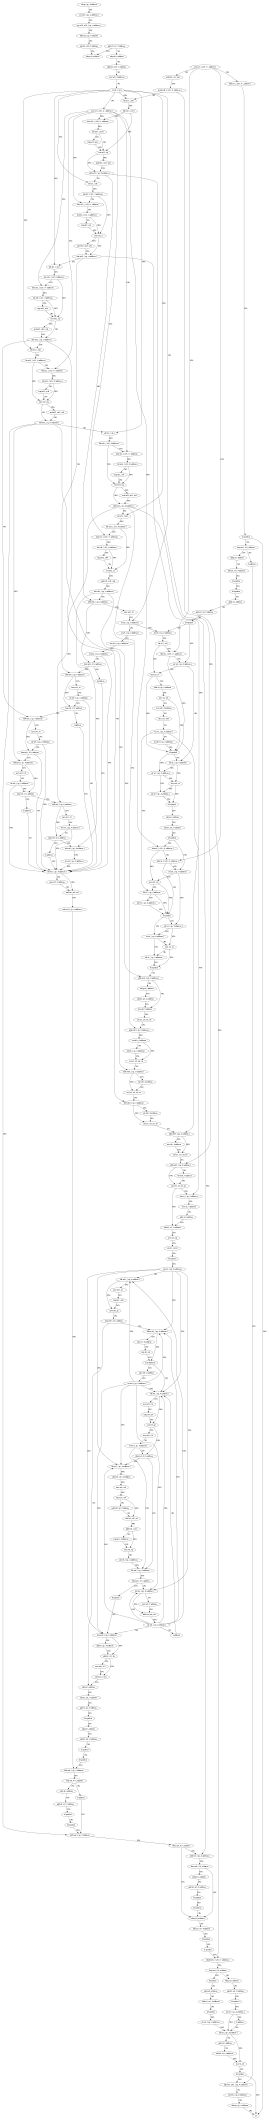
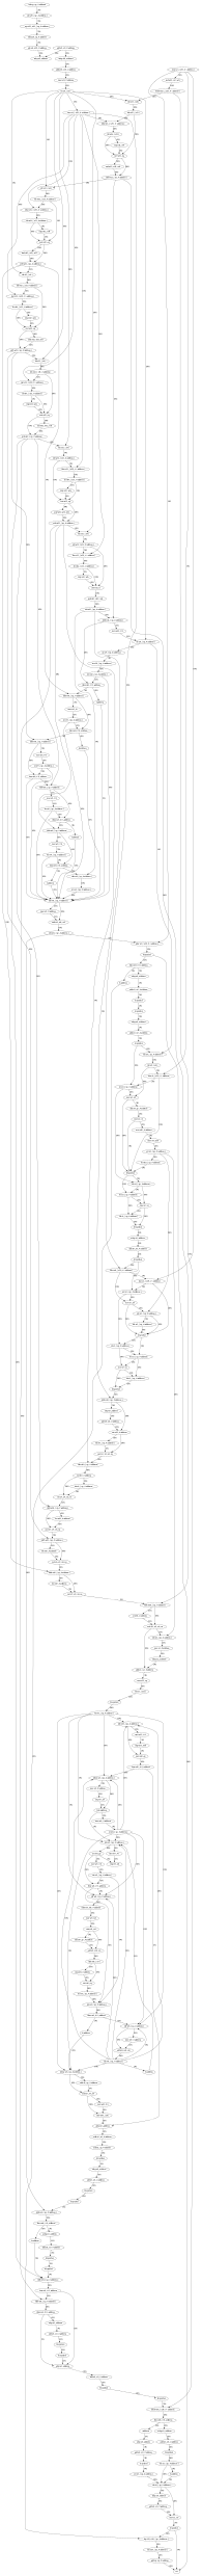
  digraph {
    fontname=Merriweather
    node [fontname=Merriweather]
    edge [fontname=Merriweather]
    n1 [label="sub sp , sp , # address"]
    n2 [label="str x28 , [ sp , # address ]"]
    n3 [label="stp x29 , x30 , [ sp , # address ]"]
    n4 [label="add x29 , sp , # address"]
    n5 [label="sub x8 , x29 , # address"]
    n6 [label="adrp x9 , address"]
    n7 [label="add x9 , x9 , # address"]
    n8 [label="adrp x10 , address"]
    n9 [label="add x10 , x10 , # address"]
    n10 [label="mov w11 , # address"]
    n11 [label="str x0 , [ x8 ]"]
    n12 [label="stur x1 , [ x29 , #- address ]"]
    n13 [label="ldr x13 , [ x8 ]"]
    n14 [label="ldr x13 , [ x8 ]"]
    n15 [label="ldr x13 , [ x8 ]"]
    n16 [label="ldr x13 , [ x8 ]"]
    n17 [label="ldr x13 , [ x8 ]"]
    n18 [label="ldr x13 , [ x8 ]"]
    n19 [label="str x8 , [ sp , # address ]"]
    n20 [label="ldur x13 , [ x29 , #- address ]"]
    n21 [label="ldur x13 , [ x29 , #- address ]"]
    n22 [label="ldur x13 , [ x29 , #- address ]"]
    n23 [label="ldur x13 , [ x29 , #- address ]"]
    n24 [label="ldur x13 , [ x29 , #- address ]"]
    n25 [label="ldur x13 , [ x29 , #- address ]"]
    n26 [label="ldur x8 , [ x29 , #- address ]"]
    n27 [label="ldr w12 , [ x13 ]"]
    n28 [label="ldr w12 , [ x13 , # address ]"]
    n29 [label="ldr w12 , [ x13 , # address ]"]
    n30 [label="ldr w12 , [ x13 , # address ]"]
    n31 [label="ldr w12 , [ x13 , # address ]"]
    n32 [label="ldr w12 , [ x13 , # address ]"]
    n33 [label="str x9 , [ sp , # address ]"]
    n34 [label="ldr x8 , [ sp , # address ]"]
    n35 [label="stur x2 , [ x29 , #- address ]"]
    n36 [label="and w12 , w3 , w11"]
    n37 [label="ldur x0 , [ x29 , #- address ]"]
    n38 [label="ldur x1 , [ x29 , #- address ]"]
    n39 [label="ldur x1 , [ x29 , #- address ]"]
    n40 [label="ldr w14 , [ x13 ]"]
    n41 [label="ldr w14 , [ x13 , # address ]"]
    n42 [label="ldr w14 , [ x13 , # address ]"]
    n43 [label="ldr w14 , [ x13 , # address ]"]
    n44 [label="ldr w14 , [ x13 , # address ]"]
    n45 [label="ldr w14 , [ x13 , # address ]"]
    n46 [label="mov x0 , x8"]
    n47 [label="sturb w12 , [ x29 , #- address ]"]
    n48 [label="bl symbol"]
    n49 [label="str x0 , [ sp , # address ]"]
    n50 [label="bl symbol"]
    n51 [label="str x0 , [ sp , # address ]"]
    n52 [label="bl symbol"]
    n53 [label="ldurb w8 , [ x29 , #- address ]"]
    n54 [label="tbnz w8 , # 0 , address"]
    n55 [label="cset w12 , eq"]
    n56 [label="and w12 , w12 , w11"]
    n57 [label="strb w12 , [ sp , # address ]"]
    n58 [label="cmp w12 , w14"]
    n59 [label="ldrb w11 , [ sp , # address ]"]
    n60 [label="ldrb w10 , [ sp , # address ]"]
    n61 [label="mov w12 , # 0"]
    n62 [label="tbnz w11 , # 0 , address"]
    n63 [label="tst w10 , # address"]
    n64 [label="csel x11 , x9 , x8 , ne"]
    n65 [label="cset w12 , eq"]
    n66 [label="and w12 , w12 , w11"]
    n67 [label="strb w12 , [ sp , # address ]"]
    n68 [label="cmp w12 , w14"]
    n69 [label="ldrb w8 , [ sp , # address ]"]
    n70 [label="ldrb w10 , [ sp , # address ]"]
    n71 [label="mov w9 , # 0"]
    n72 [label="tbnz w8 , # 0 , address"]
    n73 [label="tst w10 , # address"]
    n74 [label="csel x7 , x9 , x8 , ne"]
    n75 [label="cset w12 , eq"]
    n76 [label="and w12 , w12 , w11"]
    n77 [label="strb w12 , [ sp , # address ]"]
    n78 [label="cmp w12 , w14"]
    n79 [label="ldrb w8 , [ sp , # address ]"]
    n80 [label="ldrb w10 , [ sp , # address ]"]
    n81 [label="mov w9 , # 0"]
    n82 [label="tbnz w8 , # 0 , address"]
    n83 [label="tst w10 , # address"]
    n84 [label="csel x6 , x9 , x8 , ne"]
    n85 [label="cset w12 , eq"]
    n86 [label="and w12 , w12 , w11"]
    n87 [label="strb w12 , [ sp , # address ]"]
    n88 [label="cmp w12 , w14"]
    n89 [label="ldrb w8 , [ sp , # address ]"]
    n90 [label="ldrb w10 , [ sp , # address ]"]
    n91 [label="ldrb w8 , [ sp , # address ]"]
    n92 [label="mov w9 , # 0"]
    n93 [label="tbnz w8 , # 0 , address"]
    n94 [label="tst w10 , # address"]
    n95 [label="csel x5 , x9 , x8 , ne"]
    n96 [label="tbnz w8 , # 0 , address"]
    n97 [label="cset w12 , eq"]
    n98 [label="and w12 , w12 , w11"]
    n99 [label="strb w12 , [ sp , # address ]"]
    n100 [label="cmp w12 , w14"]
    n101 [label="ldrb w8 , [ sp , # address ]"]
    n102 [label="ldrb w10 , [ sp , # address ]"]
    n103 [label="ldrb w8 , [ sp , # address ]"]
    n104 [label="mov w9 , # 0"]
    n105 [label="tbnz w8 , # 0 , address"]
    n106 [label="tst w10 , # address"]
    n107 [label="tbnz w8 , # 0 , address"]
    n108 [label="cset w12 , eq"]
    n109 [label="and w11 , w12 , w11"]
    n110 [label="cmp w12 , w14"]
    n111 [label="strb w11 , [ sp , # address ]"]
    n112 [label="ldrb w10 , [ sp , # address ]"]
    n113 [label="ldrb w8 , [ sp , # address ]"]
    n114 [label="adrp x8 , address"]
    n115 [label="tst w10 , # address"]
    n116 [label="str w8 , [ sp , # address ]"]
    n117 [label="b address"]
    n118 [label="str x10 , [ sp , # address ]"]
    n119 [label="ldr x9 , [ x8 ]"]
    n120 [label="str w12 , [ sp , # address ]"]
    n121 [label="ldr w8 , [ sp , # address ]"]
    n122 [label="mov w9 , # address"]
    n123 [label="and w8 , w8 , w9"]
    n124 [label="str w9 , [ sp , # address ]"]
    n125 [label="b address"]
    n126 [label="str w9 , [ sp , # address ]"]
    n127 [label="strb w8 , [ sp , # address ]"]
    n128 [label="str w9 , [ sp , # address ]"]
    n129 [label="b address"]
    n130 [label="ldrb w8 , [ sp , # address ]"]
    n131 [label="tbnz w8 , # 0 , address"]
    n132 [label="tbnz w0 , # 0 , address"]
    n133 [label=ret]
    n134 [label="adrp x0 , address"]
    n135 [label="b address"]
    n136 [label="add x0 , x0 , # address"]
    n137 [label="ldp x29 , x30 , [ sp , # address ]"]
    n138 [label="bl symbol"]
    n139 [label="ldr x28 , [ sp , # address ]"]
    n140 [label="str w9 , [ sp , # address ]"]
    n141 [label="b address"]
    n142 [label="bl symbol"]
    n143 [label="adrp x0 , address"]
    n144 [label="add x0 , x0 , # address"]
    n145 [label="bl symbol"]
    n146 [label="mov x0 , x9"]
    n147 [label="ldr x1 , [ sp , # address ]"]
    n148 [label="add x9 , sp , # address"]
    n149 [label="str x0 , [ sp , # address ]"]
    n150 [label="mov x0 , x1"]
    n151 [label="mov x2 , x9"]
    n152 [label="mov w10 , # address"]
    n153 [label="mov w3 , w10"]
    n154 [label="str x9 , [ sp , # address ]"]
    n155 [label="str w10 , [ sp , # address ]"]
    n156 [label="ldr x2 , [ sp , # address ]"]
    n157 [label="ldr x0 , [ sp , # address ]"]
    n158 [label="ldr w3 , [ sp , # address ]"]
    n159 [label="mov x1 , # address"]
    n160 [label="ldr x1 , [ sp , # address ]"]
    n161 [label="bl symbol"]
    n162 [label="adrp x0 , address"]
    n163 [label="add x0 , x0 , # address"]
    n164 [label="bl symbol"]
    n165 [label="ldr x1 , [ sp , # address ]"]
    n166 [label="str x0 , [ sp , # address ]"]
    n167 [label="mov x0 , x1"]
    n168 [label="ldr x1 , [ sp , # address ]"]
    n169 [label="bl symbol"]
    n170 [label="add x8 , x8 , # address"]
+   n171 [label="ldr x9 , [ sp , # address ]"]
    n172 [label="csel x3 , x9 , x8 , ne"]
    n173 [label="ldr x8 , [ sp , # address ]"]
    n174 [label="csel x4 , x9 , x8 , ne"]
    n175 [label="add x2 , x2 , # address"]
    n176 [label="str x11 , [ x12 ]"]
    n177 [label="bl symbol"]
    n178 [label="adrp x2 , address"]
    n179 [label="mov x12 , sp"]
    n180 [label="str w0 , [ sp , # address ]"]
    n181 [label="ldr w10 , [ sp , # address ]"]
    n182 [label="ldrsw x8 , [ sp , # address ]"]
    n183 [label="ldr w8 , [ sp , # address ]"]
    n184 [label="ldr w8 , [ sp , # address ]"]
    n185 [label="ldr w8 , [ sp , # address ]"]
    n186 [label="ldrsw x8 , [ sp , # address ]"]
    n187 [label="mov w13 , # 0"]
    n188 [label="cset w10 , gt"]
    n189 [label="mov x9 , # address"]
    n190 [label="b.hs address"]
    n191 [label="mov w9 , # 0"]
    n192 [label="cset w8 , ge"]
    n193 [label="subs w8 , w8 , # address"]
    n194 [label="mov w9 , # address"]
    n195 [label="add w8 , w8 , w9"]
    n196 [label="add x9 , sp , # address"]
    n197 [label="add x8 , x9 , x8"]
    n198 [label="cmp w13 , w10"]
    n199 [label="tbnz w10 , # 0 , address"]
    n200 [label="adrp x0 , address"]
    n201 [label="add x0 , x0 , # address"]
    n202 [label="add x1 , sp , # address"]
    n203 [label="cmp x9 , x8"]
    n204 [label="mov w8 , # address"]
    n205 [label="add sp , sp , # address"]
    n206 [label="bl symbol"]
    n207 [label="adrp x0 , address"]
    n208 [label="add x0 , x0 , # address"]
    n209 [label="bl symbol"]
    n210 [label="bl symbol"]
    n211 [label="adrp x0 , address"]
    n212 [label="b address"]
    n213 [label="add x0 , x0 , # address"]
    n214 [label="bl symbol"]
    n215 [label="str w8 , [ sp , # address ]"]
    n216 [label="cmp w9 , w8"]
    n217 [label="mov w9 , # 0"]
    n218 [label="tbnz w8 , # 0 , address"]
    n219 [label="bl symbol"]
    n220 [label="adrp x0 , address"]
    n221 [label="str w9 , [ sp , # address ]"]
    n222 [label="ldr w8 , [ sp , # address ]"]
    n223 [label="tbnz w8 , # 0 , address"]
    n224 [label="b address"]
    n225 [label="mov w9 , w8"]
    n226 [label="add x0 , x0 , # address"]
    n227 [label="bl symbol"]
    n228 [label="bl symbol"]
    n229 [label="adrp x0 , address"]
    n230 [label="b address"]
    n231 [label="add x0 , x0 , # address"]
    n232 [label="adrp x0 , address"]
    n233 [label="bl symbol"]
    n234 [label="add x0 , x0 , # address"]
    n235 [label="adrp x0 , address"]
    n236 [label="add x0 , x0 , # address"]
    n237 [label="bl symbol"]
    n238 [label="str w8 , [ sp , # address ]"]
    n239 [label="sxtw x9 , w9"]
    n240 [label="add x10 , sp , # address"]
    n241 [label="add x9 , x10 , x9"]
    n242 [label="ldrb w8 , [ x9 ]"]
    n243 [label="cmp w8 , # address"]
    n244 [label="cset w8 , eq"]
    n245 [label="str w8 , [ sp , # address ]"]
    n246 [label="str x0 , [ sp , # address ]"]
    n247 [label="b address"]
    n248 [label="ldr x8 , [ sp , # address ]"]
    n249 [label="adrp x0 , address"]
    n250 [label="mov x1 , x8"]
    n251 [label="add x0 , x0 , # address"]
    n252 [label="bl symbol"]
    n253 [label="bl symbol"]
    n254 [label="bl symbol"]
    n255 [label="b address"]
    n256 [label="mov w10 , # 0"]
    n257 [label="strb w10 , [ x8 ]"]
    n258 [label="str x0 , [ sp , # address ]"]
    n1 -> n2 [label=CFG]
    n2 -> n3 [label=CFG]
    n3 -> n4 [label=CFG]
    n4 -> n5 [label=CFG]
    n5 -> n6 [label=CFG]
    n7 -> n6 [label=CFG]
    n7 -> n8 [label=CFG]
    n8 -> n9 [label=CFG]
    n9 -> n10 [label=CFG]
    n10 -> n11 [label=CFG]
    n11 -> n12 [label=CFG]
    n11 -> n13 [label=DFG]
    n11 -> n14 [label=DFG]
    n11 -> n15 [label=DFG]
    n11 -> n16 [label=DFG]
    n11 -> n17 [label=DFG]
    n11 -> n18 [label=DFG]
    n11 -> n19 [label=DFG]
    n12 -> n20 [label=DFG]
    n12 -> n21 [label=DFG]
    n12 -> n22 [label=DFG]
    n12 -> n23 [label=DFG]
    n12 -> n24 [label=DFG]
    n12 -> n25 [label=DFG]
    n12 -> n26 [label=DFG]
    n13 -> n27 [label=DFG]
    n14 -> n28 [label=DFG]
    n15 -> n29 [label=DFG]
    n16 -> n30 [label=DFG]
    n17 -> n31 [label=DFG]
    n18 -> n32 [label=DFG]
    n19 -> n33 [label=CFG]
    n19 -> n34 [label=DFG]
    n20 -> n40 [label=DFG]
    n21 -> n41 [label=DFG]
    n22 -> n42 [label=DFG]
    n23 -> n43 [label=DFG]
    n24 -> n44 [label=DFG]
    n25 -> n45 [label=DFG]
    n26 -> n39 [label=CFG]
    n26 -> n46 [label=DFG]
    n27 -> n20 [label=CFG]
    n27 -> n55 [label=DFG]
    n28 -> n21 [label=CFG]
    n28 -> n65 [label=DFG]
    n29 -> n22 [label=CFG]
    n29 -> n75 [label=DFG]
    n30 -> n23 [label=CFG]
    n30 -> n85 [label=DFG]
    n31 -> n24 [label=CFG]
    n31 -> n97 [label=DFG]
    n32 -> n25 [label=CFG]
    n32 -> n108 [label=DFG]
    n33 -> n118 [label=CFG]
    n34 -> n119 [label=DFG]
    n35 -> n36 [label=CFG]
    n35 -> n37 [label=DFG]
    n35 -> n38 [label=DFG]
    n35 -> n39 [label=DFG]
    n36 -> n47 [label=DFG]
    n37 -> n48 [label=CFG]
    n38 -> n49 [label=CFG]
    n38 -> n50 [label=DFG]
    n39 -> n51 [label=CFG]
    n39 -> n52 [label=DFG]
    n40 -> n55 [label=DFG]
    n40 -> n58 [label=CFG]
    n41 -> n65 [label=DFG]
    n41 -> n68 [label=CFG]
    n42 -> n75 [label=DFG]
    n42 -> n78 [label=CFG]
    n43 -> n85 [label=DFG]
    n43 -> n88 [label=CFG]
    n44 -> n97 [label=DFG]
    n44 -> n100 [label=CFG]
    n45 -> n108 [label=DFG]
    n45 -> n110 [label=CFG]
    n46 -> n52 [label=DFG]
    n46 -> n156 [label=CFG]
    n47 -> n13 [label=CFG]
    n47 -> n53 [label=DFG]
    n48 -> n132 [label=CFG]
    n48 -> n133 [label=DFG]
    n49 -> n146 [label=CFG]
    n49 -> n147 [label=DFG]
    n50 -> n147 [label=CFG]
    n50 -> n149 [label=DFG]
    n51 -> n46 [label=CFG]
    n51 -> n165 [label=DFG]
    n52 -> n165 [label=CFG]
    n52 -> n166 [label=DFG]
    n53 -> n54 [label=DFG]
    n54 -> n229 [label=CFG]
    n54 -> n230 [label=CFG]
    n55 -> n56 [label=DFG]
    n55 -> n57 [label=DFG]
    n56 -> n57 [label=DFG]
    n57 -> n14 [label=CFG]
    n57 -> n59 [label=DFG]
    n57 -> n60 [label=DFG]
    n58 -> n55 [label=CFG]
    n59 -> n61 [label=CFG]
    n59 -> n62 [label=DFG]
    n60 -> n63 [label=CFG]
    n60 -> n64 [label=DFG]
    n61 -> n19 [label=CFG]
    n62 -> n69 [label=CFG]
    n62 -> n117 [label=CFG]
    n63 -> n64 [label=CFG]
    n64 -> n157 [label=CFG]
    n64 -> n175 [label=DFG]
    n65 -> n66 [label=DFG]
    n65 -> n67 [label=DFG]
    n66 -> n67 [label=DFG]
    n67 -> n15 [label=CFG]
    n67 -> n69 [label=DFG]
    n67 -> n70 [label=DFG]
    n68 -> n65 [label=CFG]
    n69 -> n71 [label=CFG]
    n69 -> n72 [label=DFG]
    n70 -> n73 [label=CFG]
    n70 -> n74 [label=DFG]
    n71 -> n124 [label=CFG]
    n72 -> n79 [label=CFG]
    n72 -> n125 [label=CFG]
    n73 -> n74 [label=CFG]
    n74 -> n60 [label=CFG]
    n75 -> n76 [label=DFG]
    n75 -> n77 [label=DFG]
    n76 -> n77 [label=DFG]
    n77 -> n16 [label=CFG]
    n77 -> n79 [label=DFG]
    n77 -> n80 [label=DFG]
    n78 -> n75 [label=CFG]
    n79 -> n81 [label=CFG]
    n79 -> n82 [label=DFG]
    n80 -> n83 [label=CFG]
    n80 -> n84 [label=DFG]
    n81 -> n126 [label=CFG]
    n82 -> n89 [label=CFG]
    n82 -> n121 [label=CFG]
    n83 -> n84 [label=CFG]
    n84 -> n70 [label=CFG]
    n85 -> n86 [label=DFG]
    n85 -> n87 [label=DFG]
    n86 -> n87 [label=DFG]
    n87 -> n17 [label=CFG]
    n87 -> n89 [label=DFG]
    n87 -> n90 [label=DFG]
    n87 -> n91 [label=DFG]
    n88 -> n85 [label=CFG]
    n89 -> n92 [label=CFG]
    n89 -> n93 [label=DFG]
    n90 -> n94 [label=CFG]
    n90 -> n95 [label=DFG]
    n91 -> n96 [label=DFG]
    n92 -> n128 [label=CFG]
    n93 -> n101 [label=CFG]
    n93 -> n129 [label=CFG]
    n94 -> n95 [label=CFG]
    n95 -> n80 [label=CFG]
    n96 -> n103 [label=CFG]
    n96 -> n220 [label=CFG]
    n97 -> n98 [label=DFG]
    n97 -> n99 [label=DFG]
    n98 -> n99 [label=DFG]
    n99 -> n18 [label=CFG]
    n99 -> n101 [label=DFG]
    n99 -> n102 [label=DFG]
    n99 -> n103 [label=DFG]
    n100 -> n97 [label=CFG]
    n101 -> n104 [label=CFG]
    n101 -> n105 [label=DFG]
    n102 -> n106 [label=DFG]
    n103 -> n107 [label=DFG]
    n104 -> n140 [label=CFG]
    n105 -> n113 [label=CFG]
    n105 -> n141 [label=CFG]
    n106 -> n173 [label=CFG]
    n106 -> n174 [label=DFG]
    n107 -> n220 [label=CFG]
    n107 -> n235 [label=CFG]
    n108 -> n109 [label=DFG]
    n109 -> n111 [label=DFG]
    n110 -> n108 [label=CFG]
    n111 -> n59 [label=CFG]
    n111 -> n112 [label=DFG]
    n111 -> n113 [label=DFG]
    n112 -> n114 [label=CFG]
    n112 -> n115 [label=DFG]
    n113 -> n116 [label=DFG]
    n114 -> n170 [label=CFG]
+   n115 -> n171 [label=CFG]
    n115 -> n172 [label=DFG]
    n116 -> n121 [label=DFG]
    n117 -> n121 [label=CFG]
    n118 -> n120 [label=CFG]
    n119 -> n38 [label=CFG]
    n119 -> n146 [label=DFG]
    n120 -> n62 [label=CFG]
    n120 -> n121 [label=DFG]
    n121 -> n122 [label=CFG]
    n121 -> n123 [label=DFG]
    n122 -> n123 [label=CFG]
    n123 -> n127 [label=DFG]
    n124 -> n72 [label=CFG]
    n124 -> n121 [label=DFG]
    n125 -> n121 [label=CFG]
    n126 -> n82 [label=CFG]
    n126 -> n121 [label=DFG]
+   n127 -> n37 [label=CFG]
    n127 -> n130 [label=DFG]
    n128 -> n93 [label=CFG]
    n128 -> n121 [label=DFG]
    n129 -> n121 [label=CFG]
    n130 -> n131 [label=DFG]
    n131 -> n211 [label=CFG]
    n131 -> n212 [label=CFG]
    n132 -> n134 [label=CFG]
    n132 -> n135 [label=CFG]
    n134 -> n136 [label=CFG]
    n135 -> n137 [label=CFG]
    n136 -> n138 [label=CFG]
    n137 -> n139 [label=CFG]
    n138 -> n142 [label=CFG]
    n139 -> n205 [label=CFG]
    n140 -> n105 [label=CFG]
    n140 -> n121 [label=DFG]
    n141 -> n121 [label=CFG]
    n142 -> n143 [label=CFG]
    n143 -> n144 [label=CFG]
    n144 -> n145 [label=CFG]
    n145 -> n34 [label=CFG]
    n145 -> n49 [label=DFG]
    n146 -> n50 [label=DFG]
    n146 -> n148 [label=CFG]
    n147 -> n149 [label=CFG]
    n147 -> n150 [label=DFG]
    n148 -> n151 [label=CFG]
    n149 -> n150 [label=CFG]
    n149 -> n160 [label=DFG]
    n150 -> n160 [label=CFG]
    n150 -> n161 [label=DFG]
    n151 -> n50 [label=DFG]
    n151 -> n152 [label=CFG]
    n152 -> n153 [label=CFG]
    n153 -> n154 [label=CFG]
    n154 -> n155 [label=CFG]
    n154 -> n156 [label=DFG]
    n154 -> n157 [label=DFG]
    n155 -> n50 [label=CFG]
    n156 -> n52 [label=DFG]
    n156 -> n158 [label=CFG]
    n157 -> n159 [label=CFG]
    n158 -> n52 [label=CFG]
    n159 -> n178 [label=CFG]
    n160 -> n161 [label=CFG]
    n161 -> n162 [label=CFG]
    n162 -> n163 [label=CFG]
    n163 -> n164 [label=CFG]
    n164 -> n26 [label=CFG]
    n164 -> n51 [label=DFG]
    n165 -> n166 [label=CFG]
    n165 -> n167 [label=DFG]
    n166 -> n167 [label=CFG]
    n166 -> n168 [label=DFG]
    n167 -> n168 [label=CFG]
    n167 -> n169 [label=DFG]
    n168 -> n169 [label=CFG]
    n169 -> n112 [label=CFG]
    n170 -> n115 [label=CFG]
+   n171 -> n172 [label=CFG]
    n172 -> n102 [label=CFG]
    n173 -> n174 [label=CFG]
    n174 -> n90 [label=CFG]
    n175 -> n179 [label=CFG]
    n176 -> n177 [label=CFG]
    n177 -> n180 [label=DFG]
    n178 -> n175 [label=CFG]
    n179 -> n176 [label=CFG]
    n180 -> n181 [label=DFG]
    n180 -> n182 [label=DFG]
    n180 -> n183 [label=DFG]
    n180 -> n184 [label=DFG]
    n180 -> n185 [label=DFG]
    n180 -> n186 [label=DFG]
    n181 -> n187 [label=CFG]
    n181 -> n188 [label=DFG]
    n182 -> n189 [label=CFG]
    n182 -> n190 [label=DFG]
    n183 -> n191 [label=CFG]
    n183 -> n192 [label=DFG]
    n184 -> n193 [label=DFG]
    n185 -> n194 [label=CFG]
    n185 -> n195 [label=DFG]
    n186 -> n196 [label=CFG]
    n186 -> n197 [label=DFG]
    n187 -> n198 [label=CFG]
    n188 -> n199 [label=DFG]
    n189 -> n203 [label=CFG]
    n190 -> n183 [label=CFG]
    n190 -> n204 [label=CFG]
    n191 -> n216 [label=CFG]
    n192 -> n217 [label=CFG]
    n192 -> n218 [label=DFG]
    n193 -> n225 [label=DFG]
    n194 -> n195 [label=CFG]
    n195 -> n238 [label=DFG]
    n196 -> n197 [label=CFG]
    n197 -> n256 [label=CFG]
    n197 -> n257 [label=DFG]
    n198 -> n188 [label=CFG]
    n199 -> n182 [label=CFG]
    n199 -> n200 [label=CFG]
    n200 -> n201 [label=CFG]
    n201 -> n202 [label=CFG]
    n202 -> n206 [label=CFG]
    n203 -> n190 [label=CFG]
    n204 -> n215 [label=CFG]
    n205 -> n133 [label=CFG]
    n206 -> n207 [label=CFG]
    n207 -> n208 [label=CFG]
    n208 -> n209 [label=CFG]
    n209 -> n210 [label=CFG]
    n210 -> n130 [label=CFG]
    n211 -> n213 [label=CFG]
    n212 -> n91 [label=CFG]
    n213 -> n214 [label=CFG]
    n214 -> n219 [label=CFG]
    n215 -> n181 [label=DFG]
    n215 -> n182 [label=DFG]
    n215 -> n183 [label=DFG]
    n215 -> n184 [label=DFG]
    n215 -> n185 [label=DFG]
    n215 -> n186 [label=DFG]
-   n216 -> n192 [label=CFG]
+   n192 -> n216 [label=CFG]
    n217 -> n221 [label=CFG]
    n218 -> n184 [label=CFG]
    n218 -> n222 [label=CFG]
    n219 -> n91 [label=CFG]
    n220 -> n226 [label=CFG]
    n221 -> n218 [label=CFG]
    n221 -> n222 [label=DFG]
    n222 -> n223 [label=DFG]
    n223 -> n185 [label=CFG]
    n223 -> n224 [label=CFG]
    n224 -> n186 [label=CFG]
    n225 -> n239 [label=DFG]
    n226 -> n227 [label=CFG]
    n227 -> n228 [label=CFG]
    n228 -> n53 [label=CFG]
    n229 -> n231 [label=CFG]
    n230 -> n232 [label=CFG]
    n231 -> n233 [label=CFG]
    n232 -> n234 [label=CFG]
    n233 -> n246 [label=DFG]
    n234 -> n253 [label=CFG]
    n235 -> n236 [label=CFG]
    n236 -> n237 [label=CFG]
    n237 -> n254 [label=CFG]
    n238 -> n181 [label=DFG]
    n238 -> n182 [label=DFG]
    n238 -> n183 [label=DFG]
    n238 -> n184 [label=DFG]
    n238 -> n185 [label=DFG]
    n238 -> n186 [label=DFG]
    n238 -> n255 [label=CFG]
    n239 -> n240 [label=CFG]
    n239 -> n241 [label=DFG]
    n240 -> n241 [label=CFG]
    n241 -> n242 [label=DFG]
    n242 -> n243 [label=CFG]
    n242 -> n244 [label=DFG]
    n243 -> n244 [label=CFG]
    n244 -> n245 [label=DFG]
    n245 -> n222 [label=DFG]
    n246 -> n247 [label=CFG]
    n246 -> n248 [label=DFG]
    n247 -> n248 [label=CFG]
    n248 -> n249 [label=CFG]
    n248 -> n250 [label=DFG]
    n249 -> n251 [label=CFG]
    n250 -> n252 [label=CFG]
    n251 -> n250 [label=CFG]
    n252 -> n133 [label=DFG]
    n252 -> n137 [label=CFG]
    n253 -> n258 [label=DFG]
    n254 -> n220 [label=CFG]
    n255 -> n183 [label=CFG]
    n256 -> n257 [label=CFG]
    n257 -> n200 [label=CFG]
    n258 -> n248 [label=DFG]
  }
